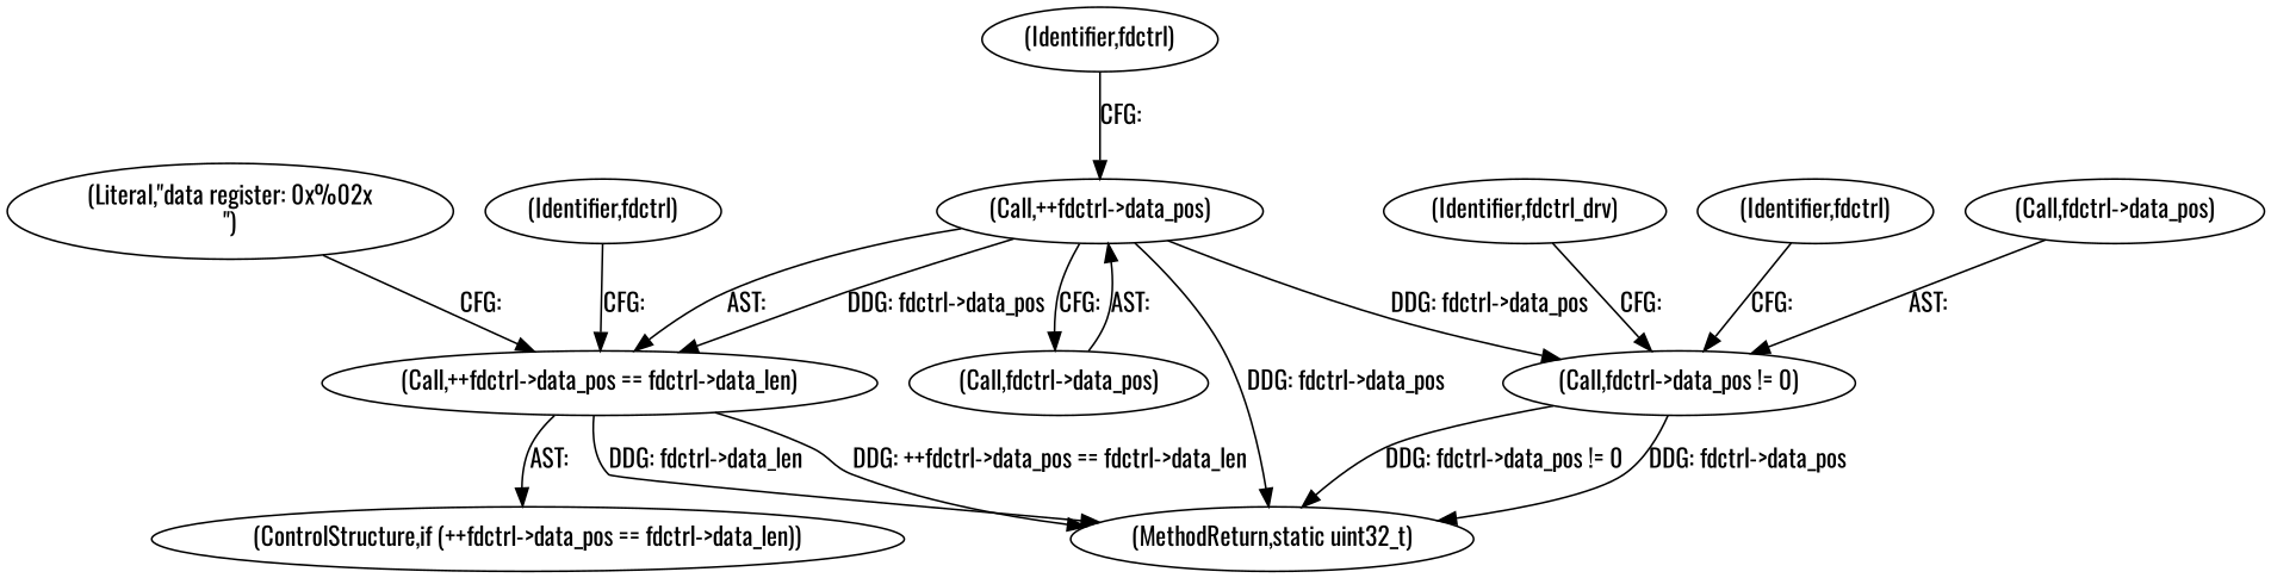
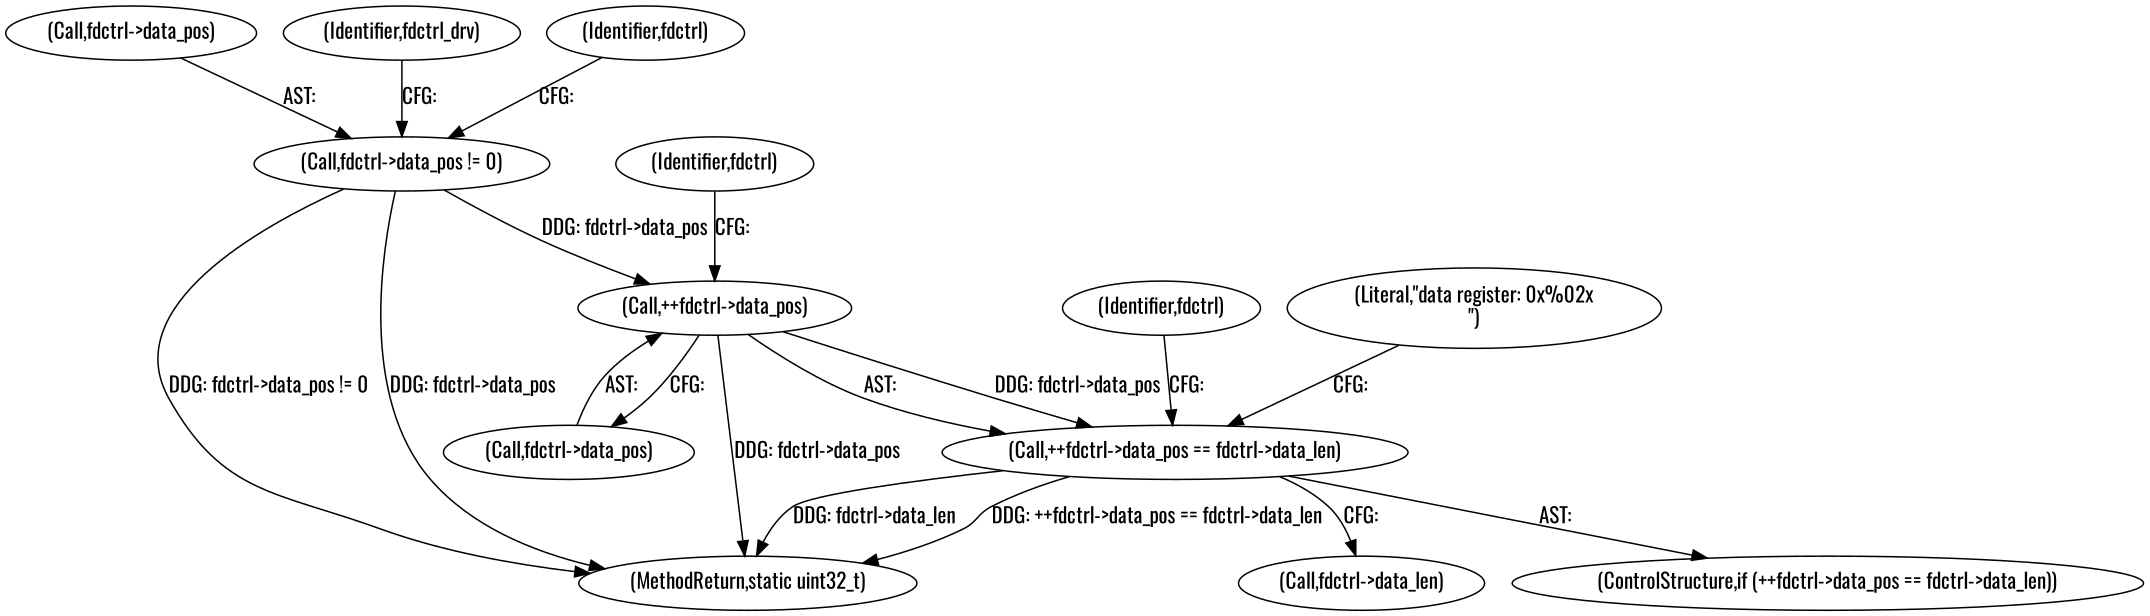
  digraph {
    fontname=Oswald
    node [fontname=Oswald]
    edge [fontname=Oswald]
    n1 [label="(Call,++fdctrl->data_pos)"]
    n2 [label="(Call,++fdctrl->data_pos == fdctrl->data_len)"]
    n3 [label="(MethodReturn,static uint32_t)"]
    n4 [label="(Call,fdctrl->data_pos)"]
+   n5 [label="(Call,fdctrl->data_len)"]
    n6 [label="(ControlStructure,if (++fdctrl->data_pos == fdctrl->data_len))"]
    n7 [label="(Call,fdctrl->data_pos != 0)"]
    n8 [label="(Call,fdctrl->data_pos)"]
    n9 [label="(Identifier,fdctrl)"]
    n10 [label="(Identifier,fdctrl_drv)"]
    n11 [label="(Identifier,fdctrl)"]
    n12 [label="(Literal,\"data register: 0x%02x\n\")"]
    n13 [label="(Identifier,fdctrl)"]
    n1 -> n2 [label="AST: "]
    n1 -> n2 [label="DDG: fdctrl->data_pos"]
    n1 -> n3 [label="DDG: fdctrl->data_pos"]
    n1 -> n4 [label="CFG: "]
    n2 -> n3 [label="DDG: ++fdctrl->data_pos == fdctrl->data_len"]
    n2 -> n3 [label="DDG: fdctrl->data_len"]
+   n2 -> n5 [label="CFG: "]
    n2 -> n6 [label="AST: "]
    n4 -> n1 [label="AST: "]
-   n1 -> n7 [label="DDG: fdctrl->data_pos"]
+   n7 -> n1 [label="DDG: fdctrl->data_pos"]
    n7 -> n3 [label="DDG: fdctrl->data_pos != 0"]
    n7 -> n3 [label="DDG: fdctrl->data_pos"]
    n8 -> n7 [label="AST: "]
    n9 -> n2 [label="CFG: "]
    n10 -> n7 [label="CFG: "]
    n11 -> n7 [label="CFG: "]
    n12 -> n2 [label="CFG: "]
    n13 -> n1 [label="CFG: "]
  }
